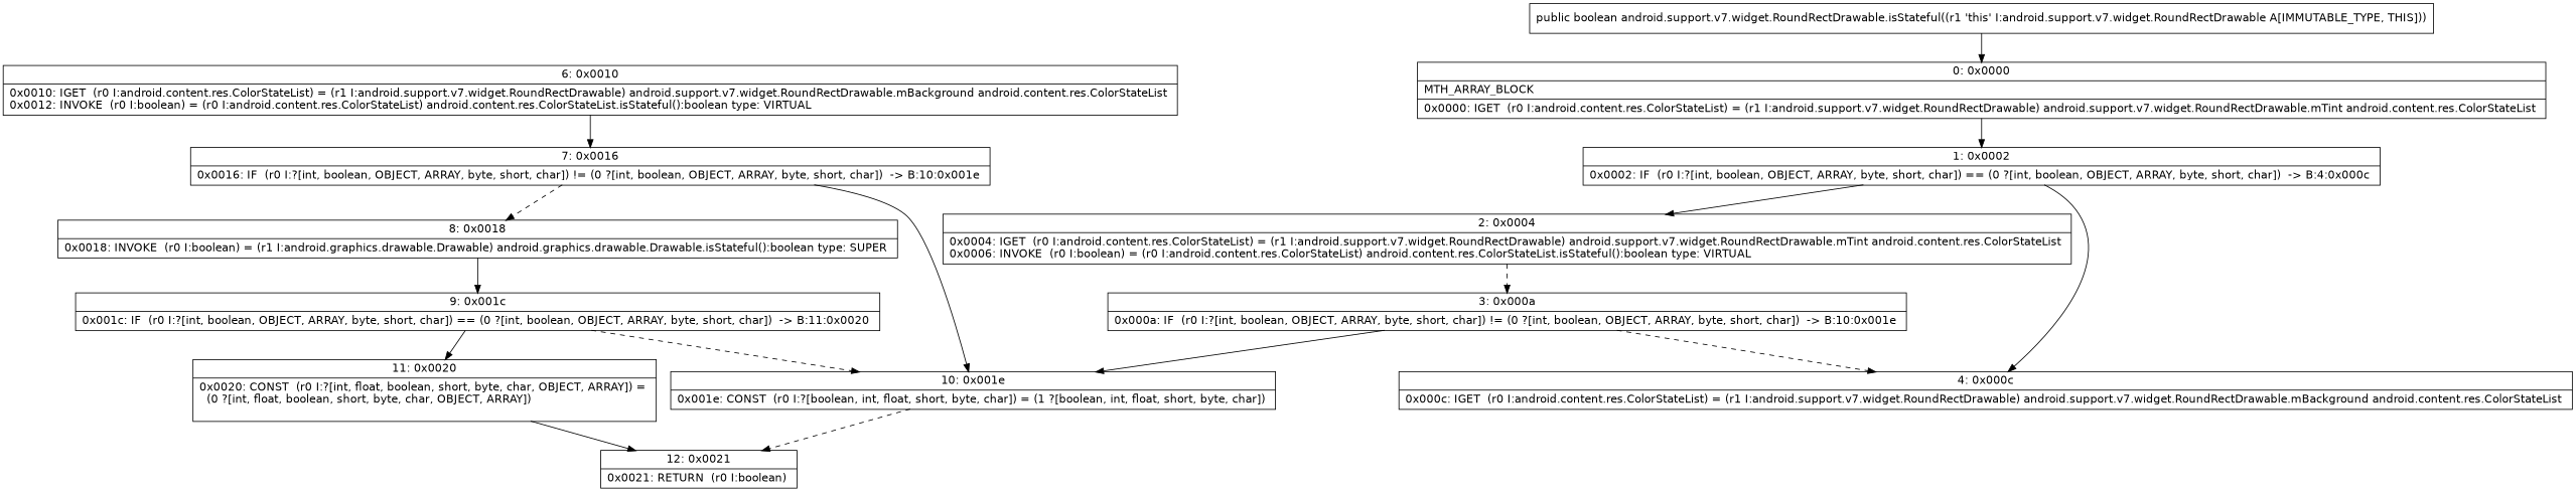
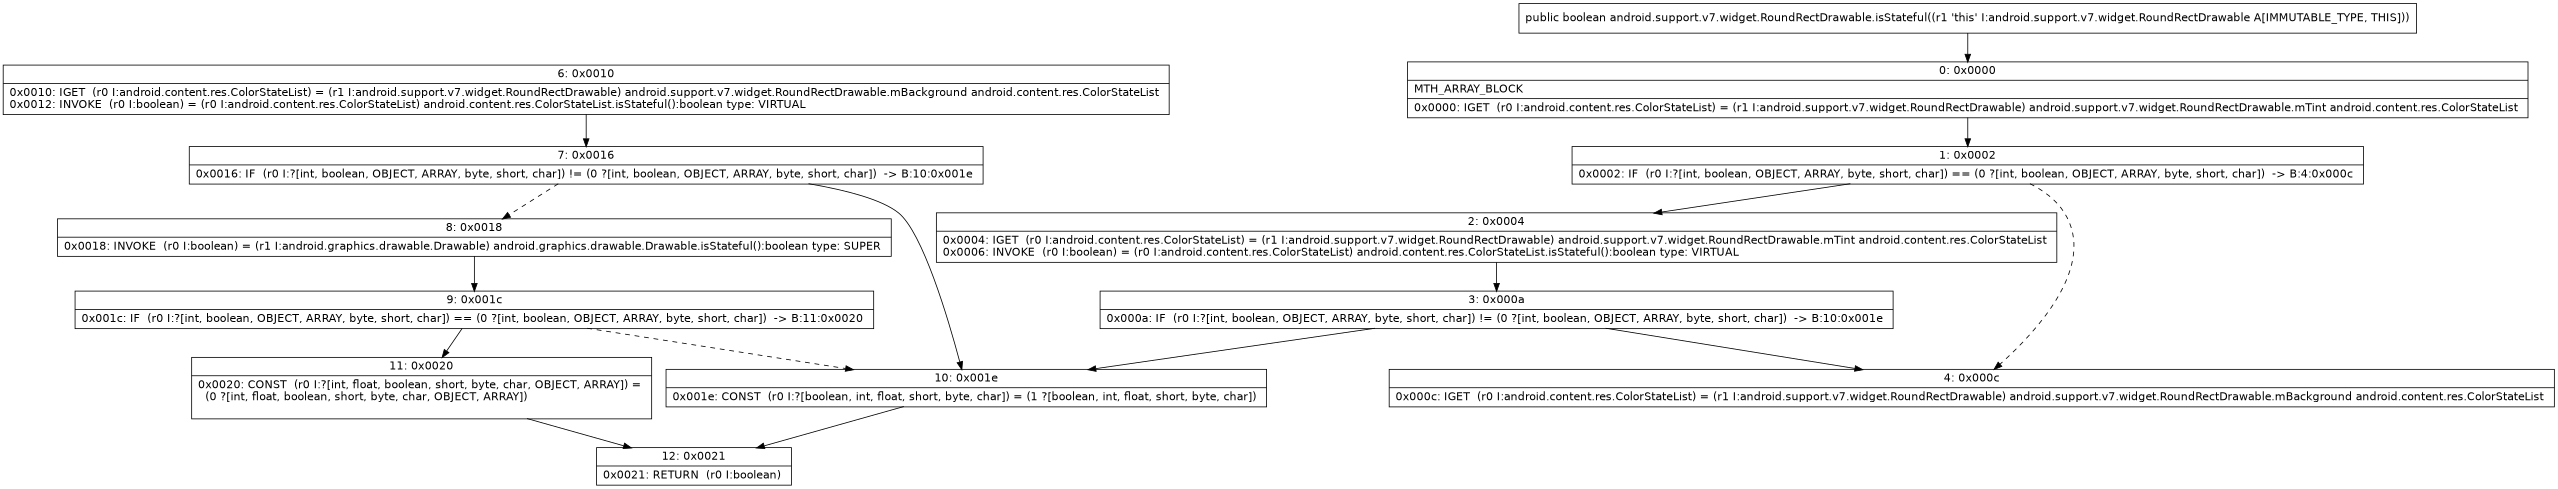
  digraph {
    fontname="DejaVu Sans"
    node [fontname="DejaVu Sans" shape=record]
    edge [fontname="DejaVu Sans"]
    n1 [label="{0\:\ 0x0000|MTH_ARRAY_BLOCK\l|0x0000: IGET  (r0 I:android.content.res.ColorStateList) = (r1 I:android.support.v7.widget.RoundRectDrawable) android.support.v7.widget.RoundRectDrawable.mTint android.content.res.ColorStateList \l}"]
    n2 [label="{1\:\ 0x0002|0x0002: IF  (r0 I:?[int, boolean, OBJECT, ARRAY, byte, short, char]) == (0 ?[int, boolean, OBJECT, ARRAY, byte, short, char])  \-\> B:4:0x000c \l}"]
    n3 [label="{2\:\ 0x0004|0x0004: IGET  (r0 I:android.content.res.ColorStateList) = (r1 I:android.support.v7.widget.RoundRectDrawable) android.support.v7.widget.RoundRectDrawable.mTint android.content.res.ColorStateList \l0x0006: INVOKE  (r0 I:boolean) = (r0 I:android.content.res.ColorStateList) android.content.res.ColorStateList.isStateful():boolean type: VIRTUAL \l}"]
    n4 [label="{4\:\ 0x000c|0x000c: IGET  (r0 I:android.content.res.ColorStateList) = (r1 I:android.support.v7.widget.RoundRectDrawable) android.support.v7.widget.RoundRectDrawable.mBackground android.content.res.ColorStateList \l}"]
    n5 [label="{3\:\ 0x000a|0x000a: IF  (r0 I:?[int, boolean, OBJECT, ARRAY, byte, short, char]) != (0 ?[int, boolean, OBJECT, ARRAY, byte, short, char])  \-\> B:10:0x001e \l}"]
    n6 [label="{10\:\ 0x001e|0x001e: CONST  (r0 I:?[boolean, int, float, short, byte, char]) = (1 ?[boolean, int, float, short, byte, char]) \l}"]
    n7 [label="{12\:\ 0x0021|0x0021: RETURN  (r0 I:boolean) \l}"]
    n8 [label="{6\:\ 0x0010|0x0010: IGET  (r0 I:android.content.res.ColorStateList) = (r1 I:android.support.v7.widget.RoundRectDrawable) android.support.v7.widget.RoundRectDrawable.mBackground android.content.res.ColorStateList \l0x0012: INVOKE  (r0 I:boolean) = (r0 I:android.content.res.ColorStateList) android.content.res.ColorStateList.isStateful():boolean type: VIRTUAL \l}"]
    n9 [label="{7\:\ 0x0016|0x0016: IF  (r0 I:?[int, boolean, OBJECT, ARRAY, byte, short, char]) != (0 ?[int, boolean, OBJECT, ARRAY, byte, short, char])  \-\> B:10:0x001e \l}"]
    n10 [label="{8\:\ 0x0018|0x0018: INVOKE  (r0 I:boolean) = (r1 I:android.graphics.drawable.Drawable) android.graphics.drawable.Drawable.isStateful():boolean type: SUPER \l}"]
    n11 [label="{9\:\ 0x001c|0x001c: IF  (r0 I:?[int, boolean, OBJECT, ARRAY, byte, short, char]) == (0 ?[int, boolean, OBJECT, ARRAY, byte, short, char])  \-\> B:11:0x0020 \l}"]
    n12 [label="{11\:\ 0x0020|0x0020: CONST  (r0 I:?[int, float, boolean, short, byte, char, OBJECT, ARRAY]) = \l  (0 ?[int, float, boolean, short, byte, char, OBJECT, ARRAY])\l \l}"]
    n13 [label="{public boolean android.support.v7.widget.RoundRectDrawable.isStateful((r1 'this' I:android.support.v7.widget.RoundRectDrawable A[IMMUTABLE_TYPE, THIS])) }"]
    n1 -> n2
    n2 -> n3 [style=solid]
-   n2 -> n4
-   n3 -> n5 [style=dashed]
-   n5 -> n4 [style=dashed]
+   n2 -> n4 [style=dashed]
+   n3 -> n5
+   n5 -> n4 [style=solid]
    n5 -> n6
-   n6 -> n7 [style=dashed]
+   n6 -> n7
    n8 -> n9
    n9 -> n6
    n9 -> n10 [style=dashed]
    n10 -> n11
    n11 -> n6 [style=dashed]
    n11 -> n12
    n12 -> n7
    n13 -> n1
  }
